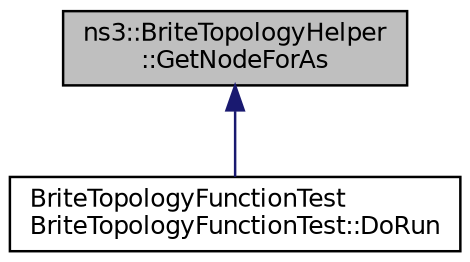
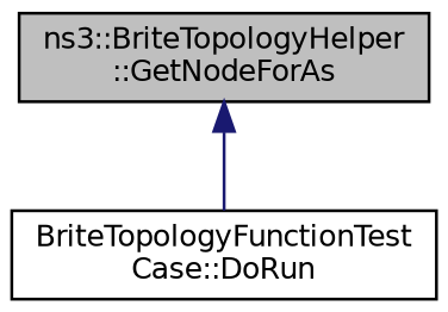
  digraph {
    rankdir=TB
    node [color=black fontname=Helvetica fontsize=10 shape=record style=filled]
    n1 [fillcolor=grey75 fontcolor=black height=0.2 label="ns3::BriteTopologyHelper\l::GetNodeForAs" width=0.4]
-   n2 [fillcolor=white height=0.2 label="BriteTopologyFunctionTest\lBriteTopologyFunctionTest::DoRun" width=0.4]
+   n2 [fillcolor=white height=0.2 label="BriteTopologyFunctionTest\lCase::DoRun" width=0.4]
    n1 -> n2 [color=midnightblue dir=back fontname=Helvetica fontsize=10 labelfontname=Helvetica labelfontsize=10 style=solid]
  }
